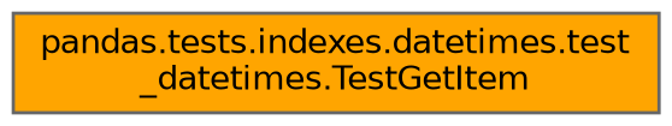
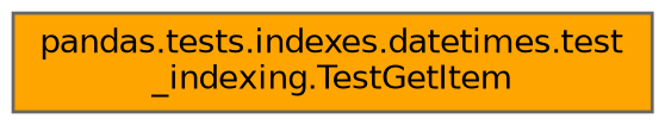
  digraph {
    rankdir=TB
-   n1 [color=grey40 fillcolor=orange fontname=Helvetica fontsize=10 height=0.2 label="pandas.tests.indexes.datetimes.test\l_datetimes.TestGetItem" shape=box style=filled width=0.4]
+   n1 [color=grey40 fillcolor=orange fontname=Helvetica fontsize=10 height=0.2 label="pandas.tests.indexes.datetimes.test\l_indexing.TestGetItem" shape=box style=filled width=0.4]
  }
